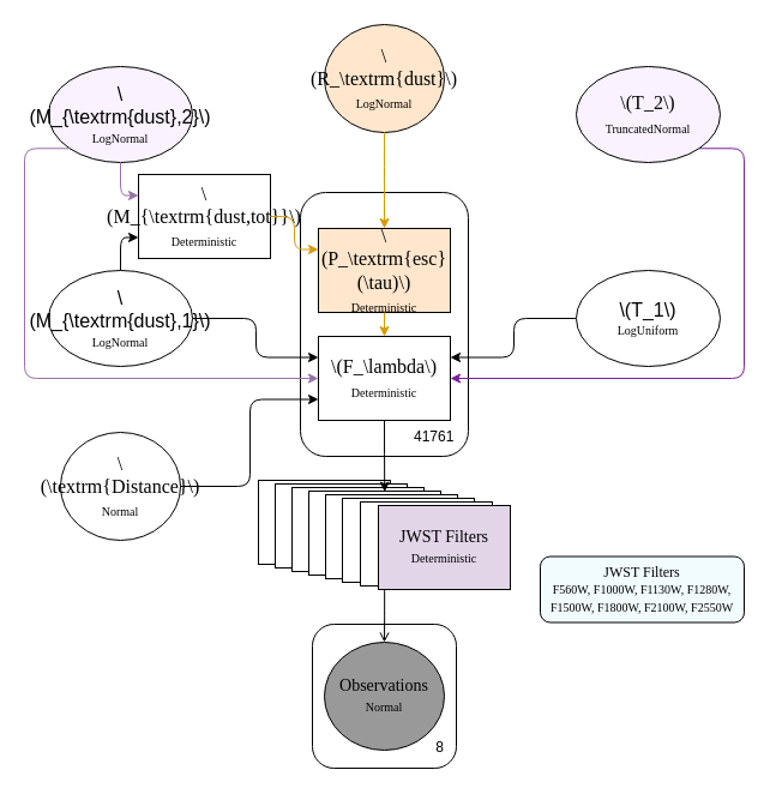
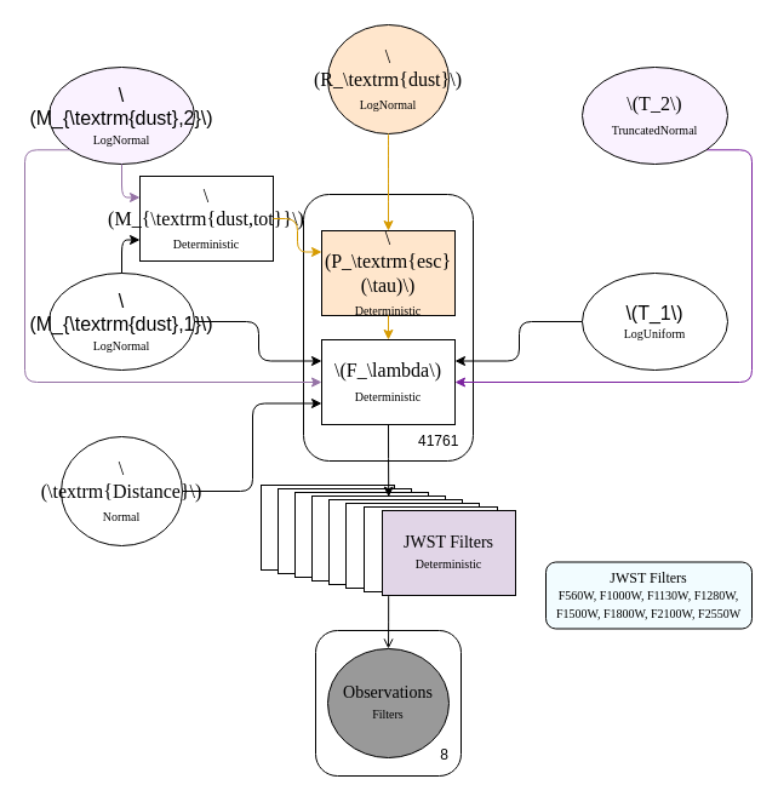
  <mxCell id="0" />
  <mxCell id="1" parent="0" />
  <mxCell id="2" value="&lt;font style=&quot;font-size: 16px;&quot; face=&quot;Times New Roman&quot;&gt;\(\textrm{Distance}\)&lt;br&gt;&lt;font style=&quot;font-size: 10px;&quot;&gt;Normal&lt;/font&gt;&lt;/font&gt;" style="ellipse;whiteSpace=wrap;html=1;rounded=1;" parent="1" vertex="1"><mxGeometry x="50" y="360" width="100" height="90" as="geometry" /></mxCell>
  <mxCell id="3" value="&lt;br&gt;&lt;br&gt;&lt;br&gt;&lt;br&gt;&lt;br&gt;&lt;br&gt;&amp;nbsp; &amp;nbsp; &amp;nbsp; &amp;nbsp; &amp;nbsp; &amp;nbsp; &amp;nbsp; &amp;nbsp; &amp;nbsp; &amp;nbsp;&lt;br&gt;&lt;div style=&quot;text-align: center;&quot;&gt;&lt;br&gt;&lt;/div&gt;&lt;span style=&quot;&quot;&gt;&lt;br&gt;&lt;br&gt;&lt;br&gt;&lt;br&gt;&lt;div style=&quot;text-align: right;&quot;&gt;&amp;nbsp; &amp;nbsp; &amp;nbsp; &amp;nbsp; &amp;nbsp; &amp;nbsp; &amp;nbsp; &amp;nbsp; &amp;nbsp; &amp;nbsp; &amp;nbsp; &amp;nbsp; &amp;nbsp;&lt;/div&gt;&lt;div style=&quot;&quot;&gt;&amp;nbsp; &amp;nbsp; &amp;nbsp; &amp;nbsp; &amp;nbsp; &amp;nbsp; &amp;nbsp; &amp;nbsp; &amp;nbsp; &amp;nbsp; &amp;nbsp; &amp;nbsp; &amp;nbsp;41761&lt;/div&gt;&lt;/span&gt;" style="rounded=1;whiteSpace=wrap;html=1;" parent="1" vertex="1"><mxGeometry x="250" y="160" width="140" height="220" as="geometry" /></mxCell>
  <mxCell id="4" value="&lt;font style=&quot;font-size: 16px;&quot; face=&quot;Times New Roman&quot;&gt;\(P_\textrm{esc}(\tau)\)&lt;br&gt;&lt;font style=&quot;font-size: 10px;&quot;&gt;Deterministic&lt;/font&gt;&lt;/font&gt;" style="rounded=0;whiteSpace=wrap;html=1;strokeColor=#000000;fillColor=#ffe6cc;" parent="1" vertex="1"><mxGeometry x="265" y="190" width="110" height="70" as="geometry" /></mxCell>
  <mxCell id="5" style="edgeStyle=elbowEdgeStyle;orthogonalLoop=1;jettySize=auto;html=1;entryX=0;entryY=0.75;entryDx=0;entryDy=0;" parent="1" source="2" target="25" edge="1"><mxGeometry relative="1" as="geometry" /></mxCell>
  <mxCell id="6" value="JWST_f_0&lt;br&gt;~&lt;br&gt;Deterministic" style="rounded=0;whiteSpace=wrap;html=1;" parent="1" vertex="1"><mxGeometry x="215" y="400" width="110" height="70" as="geometry" /></mxCell>
  <mxCell id="7" value="JWST_f_0&lt;br&gt;~&lt;br&gt;Deterministic" style="rounded=0;whiteSpace=wrap;html=1;" parent="1" vertex="1"><mxGeometry x="229" y="403" width="110" height="70" as="geometry" /></mxCell>
  <mxCell id="8" value="JWST_f_0&lt;br&gt;~&lt;br&gt;Deterministic" style="rounded=0;whiteSpace=wrap;html=1;" parent="1" vertex="1"><mxGeometry x="243" y="406" width="110" height="70" as="geometry" /></mxCell>
  <mxCell id="9" value="JWST_f_0&lt;br&gt;~&lt;br&gt;Deterministic" style="rounded=0;whiteSpace=wrap;html=1;" parent="1" vertex="1"><mxGeometry x="257" y="409" width="110" height="70" as="geometry" /></mxCell>
  <mxCell id="10" value="JWST_f_0&lt;br&gt;~&lt;br&gt;Deterministic" style="rounded=0;whiteSpace=wrap;html=1;" parent="1" vertex="1"><mxGeometry x="271" y="412" width="110" height="70" as="geometry" /></mxCell>
  <mxCell id="11" value="JWST_f_0&lt;br&gt;~&lt;br&gt;Deterministic" style="rounded=0;whiteSpace=wrap;html=1;" parent="1" vertex="1"><mxGeometry x="285" y="415" width="110" height="70" as="geometry" /></mxCell>
  <mxCell id="12" value="JWST_f_0&lt;br&gt;~&lt;br&gt;Deterministic" style="rounded=0;whiteSpace=wrap;html=1;" parent="1" vertex="1"><mxGeometry x="300" y="418" width="110" height="70" as="geometry" /></mxCell>
  <mxCell id="13" value="&lt;font style=&quot;font-size: 14px;&quot; face=&quot;Times New Roman&quot;&gt;&lt;font style=&quot;font-size: 14px;&quot;&gt;JWST Filters&lt;/font&gt;&lt;br&gt;&lt;font style=&quot;font-size: 10px;&quot;&gt;Deterministic&lt;/font&gt;&lt;/font&gt;" style="rounded=0;whiteSpace=wrap;html=1;fillColor=#e1d5e7;" parent="1" vertex="1"><mxGeometry x="315" y="421" width="110" height="70" as="geometry" /></mxCell>
  <mxCell id="14" style="edgeStyle=orthogonalEdgeStyle;curved=1;orthogonalLoop=1;jettySize=auto;html=1;exitX=0.5;exitY=1;exitDx=0;exitDy=0;entryX=0.575;entryY=0.009;entryDx=0;entryDy=0;entryPerimeter=0;fontSize=9;" parent="1" source="25" target="9" edge="1"><mxGeometry relative="1" as="geometry" /></mxCell>
  <mxCell id="15" value="&lt;br&gt;&lt;br&gt;&lt;br&gt;&lt;br&gt;&lt;br&gt;&lt;br&gt;&amp;nbsp; &amp;nbsp; &amp;nbsp; &amp;nbsp; &amp;nbsp; &amp;nbsp; &amp;nbsp; &amp;nbsp; &amp;nbsp; &amp;nbsp; &amp;nbsp; &amp;nbsp; &amp;nbsp; &amp;nbsp; 8" style="rounded=1;whiteSpace=wrap;html=1;" parent="1" vertex="1"><mxGeometry x="260" y="520" width="120" height="120" as="geometry" /></mxCell>
  <mxCell id="16" style="edgeStyle=orthogonalEdgeStyle;curved=1;orthogonalLoop=1;jettySize=auto;html=1;exitX=0.047;exitY=1.009;exitDx=0;exitDy=0;entryX=0.5;entryY=0;entryDx=0;entryDy=0;fontSize=9;exitPerimeter=0;endArrow=open;" parent="1" source="13" target="17" edge="1"><mxGeometry relative="1" as="geometry" /></mxCell>
- <mxCell id="17" value="&lt;font style=&quot;font-size: 14px;&quot; face=&quot;Times New Roman&quot; color=&quot;#000000&quot;&gt;Observations&lt;br&gt;&lt;font style=&quot;font-size: 10px;&quot;&gt;Normal&lt;/font&gt;&lt;/font&gt;" style="ellipse;whiteSpace=wrap;html=1;rounded=1;fillColor=#999999;fontColor=#333333;strokeColor=#000000;" parent="1" vertex="1"><mxGeometry x="270" y="535" width="100" height="90" as="geometry" /></mxCell>
+ <mxCell id="17" value="&lt;font style=&quot;font-size: 14px;&quot; face=&quot;Times New Roman&quot; color=&quot;#000000&quot;&gt;Observations&lt;br&gt;&lt;font style=&quot;font-size: 10px;&quot;&gt;Filters&lt;/font&gt;&lt;/font&gt;" style="ellipse;whiteSpace=wrap;html=1;rounded=1;fillColor=#999999;fontColor=#333333;strokeColor=#000000;" parent="1" vertex="1"><mxGeometry x="270" y="535" width="100" height="90" as="geometry" /></mxCell>
  <mxCell id="18" value="JWST Filters&lt;br&gt;&lt;font style=&quot;font-size: 10px;&quot;&gt;F560W, F1000W, F1130W, F1280W, F1500W, F1800W, F2100W, F2550W&lt;/font&gt;" style="text;html=1;align=center;verticalAlign=middle;whiteSpace=wrap;rounded=1;fontSize=12;fontFamily=Times New Roman;fillColor=#F2FCFF;strokeColor=default;" parent="1" vertex="1"><mxGeometry x="450" y="463.5" width="170" height="55" as="geometry" /></mxCell>
  <mxCell id="19" value="&lt;font style=&quot;font-size: 16px;&quot; face=&quot;Times New Roman&quot;&gt;\(M_{\textrm{dust,tot}}\)&lt;br style=&quot;border-color: var(--border-color);&quot;&gt;&lt;/font&gt;&lt;font face=&quot;Times New Roman&quot; style=&quot;font-size: 10px;&quot;&gt;Deterministic&lt;/font&gt;&lt;font style=&quot;font-size: 16px;&quot; face=&quot;Times New Roman&quot;&gt;&lt;br&gt;&lt;/font&gt;" style="rounded=0;whiteSpace=wrap;html=1;" parent="1" vertex="1"><mxGeometry x="115" y="145" width="110" height="70" as="geometry" /></mxCell>
  <mxCell id="20" style="edgeStyle=elbowEdgeStyle;orthogonalLoop=1;jettySize=auto;html=1;exitX=1;exitY=1;exitDx=0;exitDy=0;strokeColor=#7b219f;fontFamily=Times New Roman;fontSize=10;fontColor=#000000;entryX=1;entryY=0.5;entryDx=0;entryDy=0;" parent="1" source="21" target="25" edge="1"><mxGeometry relative="1" as="geometry"><Array as="points"><mxPoint x="620" y="210" /><mxPoint x="580" y="220" /></Array><mxPoint x="405" y="370" as="targetPoint" /></mxGeometry></mxCell>
  <mxCell id="21" value="&lt;font style=&quot;font-size: 16px;&quot; face=&quot;Times New Roman&quot;&gt;\(T_2\)&lt;br style=&quot;border-color: var(--border-color);&quot;&gt;&lt;font style=&quot;font-size: 10px;&quot;&gt;TruncatedNormal&lt;/font&gt;&lt;/font&gt;" style="ellipse;whiteSpace=wrap;html=1;rounded=1;fillColor=#FAF2FF;" parent="1" vertex="1"><mxGeometry x="480" y="55" width="120" height="80" as="geometry" /></mxCell>
  <mxCell id="22" value="&lt;font style=&quot;font-size: 16px;&quot;&gt;\(M_{\textrm{dust},2}\)&lt;br style=&quot;border-color: var(--border-color); font-family: &amp;quot;Times New Roman&amp;quot;;&quot;&gt;&lt;/font&gt;&lt;font style=&quot;border-color: var(--border-color); font-family: &amp;quot;Times New Roman&amp;quot;; font-size: 10px;&quot;&gt;LogNormal&lt;/font&gt;" style="ellipse;whiteSpace=wrap;html=1;rounded=1;fillColor=#FAF2FF;" parent="1" vertex="1"><mxGeometry x="40" y="55" width="120" height="80" as="geometry" /></mxCell>
  <mxCell id="23" style="edgeStyle=elbowEdgeStyle;orthogonalLoop=1;jettySize=auto;html=1;exitX=0;exitY=0.5;exitDx=0;exitDy=0;entryX=1;entryY=0.25;entryDx=0;entryDy=0;strokeColor=#000000;fontFamily=Times New Roman;fontSize=10;fontColor=#000000;" parent="1" source="24" target="25" edge="1"><mxGeometry relative="1" as="geometry" /></mxCell>
  <mxCell id="24" value="&lt;font style=&quot;font-size: 16px;&quot;&gt;\(T_1\)&lt;br style=&quot;border-color: var(--border-color); font-family: &amp;quot;Times New Roman&amp;quot;;&quot;&gt;&lt;/font&gt;&lt;font style=&quot;border-color: var(--border-color); font-family: &amp;quot;Times New Roman&amp;quot;; font-size: 10px;&quot;&gt;LogUniform&lt;/font&gt;" style="ellipse;whiteSpace=wrap;html=1;rounded=1;" parent="1" vertex="1"><mxGeometry x="480" y="225" width="120" height="80" as="geometry" /></mxCell>
  <mxCell id="25" value="&lt;font style=&quot;font-size: 16px;&quot; face=&quot;Times New Roman&quot;&gt;\(F_\lambda\)&lt;br&gt;&lt;font style=&quot;font-size: 10px;&quot;&gt;Deterministic&lt;/font&gt;&lt;/font&gt;" style="rounded=0;whiteSpace=wrap;html=1;" parent="1" vertex="1"><mxGeometry x="265" y="280" width="110" height="70" as="geometry" /></mxCell>
  <mxCell id="26" value="" style="endArrow=classic;html=1;rounded=0;exitX=0.5;exitY=1;exitDx=0;exitDy=0;strokeColor=#D79B00;" parent="1" source="4" edge="1"><mxGeometry width="50" height="50" relative="1" as="geometry"><mxPoint x="295" y="330" as="sourcePoint" /><mxPoint x="320" y="280" as="targetPoint" /></mxGeometry></mxCell>
  <mxCell id="27" value="&lt;font style=&quot;font-size: 16px;&quot; face=&quot;Times New Roman&quot;&gt;\(R_\textrm{dust}\)&lt;br&gt;&lt;font style=&quot;font-size: 10px;&quot;&gt;LogNormal&lt;/font&gt;&lt;/font&gt;" style="ellipse;whiteSpace=wrap;html=1;rounded=1;fillColor=#ffe6cc;strokeColor=#000000;" parent="1" vertex="1"><mxGeometry x="270" y="20" width="100" height="90" as="geometry" /></mxCell>
  <mxCell id="28" style="edgeStyle=orthogonalEdgeStyle;curved=1;orthogonalLoop=1;jettySize=auto;html=1;entryX=0.5;entryY=0;entryDx=0;entryDy=0;strokeColor=#D79B00;fontFamily=Times New Roman;fontSize=10;fontColor=#000000;fillColor=#ffe6cc;" parent="1" source="27" target="4" edge="1"><mxGeometry relative="1" as="geometry"><mxPoint x="65" y="370" as="sourcePoint" /><mxPoint x="189" y="485" as="targetPoint" /></mxGeometry></mxCell>
  <mxCell id="29" style="edgeStyle=elbowEdgeStyle;orthogonalLoop=1;jettySize=auto;html=1;entryX=0;entryY=0.25;entryDx=0;entryDy=0;strokeColor=#D79B00;fontFamily=Times New Roman;fontSize=10;fontColor=#000000;exitX=1;exitY=0.5;exitDx=0;exitDy=0;" parent="1" source="19" target="4" edge="1"><mxGeometry relative="1" as="geometry"><mxPoint x="160" y="180" as="sourcePoint" /><mxPoint x="285" y="110" as="targetPoint" /></mxGeometry></mxCell>
  <mxCell id="30" value="&lt;font style=&quot;font-size: 16px;&quot;&gt;\(M_{\textrm{dust},1}\)&lt;br style=&quot;border-color: var(--border-color); font-family: &amp;quot;Times New Roman&amp;quot;;&quot;&gt;&lt;/font&gt;&lt;font style=&quot;border-color: var(--border-color); font-family: &amp;quot;Times New Roman&amp;quot;; font-size: 10px;&quot;&gt;LogNormal&lt;br&gt;&lt;/font&gt;" style="ellipse;whiteSpace=wrap;html=1;rounded=1;" parent="1" vertex="1"><mxGeometry x="40" y="225" width="120" height="80" as="geometry" /></mxCell>
  <mxCell id="31" value="" style="endArrow=classic;html=1;rounded=1;labelBackgroundColor=default;strokeColor=#9673a6;fontFamily=Times New Roman;fontSize=10;fontColor=#000000;shape=connector;entryX=0;entryY=0.25;entryDx=0;entryDy=0;exitX=0.5;exitY=1;exitDx=0;exitDy=0;fillColor=#e1d5e7;edgeStyle=orthogonalEdgeStyle;" parent="1" source="22" target="19" edge="1"><mxGeometry width="50" height="50" relative="1" as="geometry"><mxPoint x="-35" y="175" as="sourcePoint" /><mxPoint x="15" y="125" as="targetPoint" /></mxGeometry></mxCell>
  <mxCell id="32" value="" style="endArrow=classic;html=1;rounded=1;labelBackgroundColor=default;strokeColor=#000000;fontFamily=Times New Roman;fontSize=10;fontColor=#000000;shape=connector;entryX=0;entryY=0.75;entryDx=0;entryDy=0;exitX=0.5;exitY=0;exitDx=0;exitDy=0;edgeStyle=orthogonalEdgeStyle;" parent="1" source="30" target="19" edge="1"><mxGeometry width="50" height="50" relative="1" as="geometry"><mxPoint x="35" y="110" as="sourcePoint" /><mxPoint x="75" y="190" as="targetPoint" /></mxGeometry></mxCell>
  <mxCell id="33" style="edgeStyle=elbowEdgeStyle;orthogonalLoop=1;jettySize=auto;html=1;entryX=0;entryY=0.25;entryDx=0;entryDy=0;exitX=1;exitY=0.5;exitDx=0;exitDy=0;" parent="1" source="30" target="25" edge="1"><mxGeometry relative="1" as="geometry"><mxPoint x="87" y="312" as="sourcePoint" /><mxPoint x="257" y="240" as="targetPoint" /></mxGeometry></mxCell>
  <mxCell id="34" value="" style="endArrow=classic;html=1;rounded=1;labelBackgroundColor=default;strokeColor=#9673A6;fontFamily=Times New Roman;fontSize=10;fontColor=#000000;shape=connector;entryX=0;entryY=0.5;entryDx=0;entryDy=0;exitX=0;exitY=1;exitDx=0;exitDy=0;fillColor=#e1d5e7;edgeStyle=elbowEdgeStyle;elbow=vertical;" parent="1" source="22" target="25" edge="1"><mxGeometry width="50" height="50" relative="1" as="geometry"><mxPoint x="55" y="120" as="sourcePoint" /><mxPoint x="115" y="148" as="targetPoint" /><Array as="points"><mxPoint x="20" y="220" /><mxPoint x="135" y="320" /></Array></mxGeometry></mxCell>
